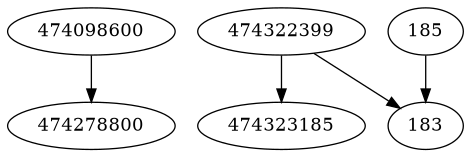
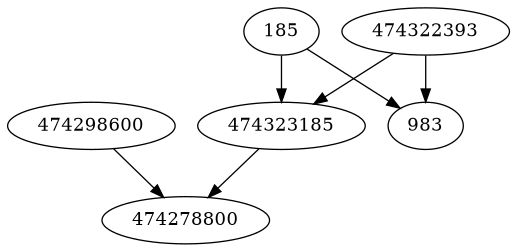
  strict digraph {
-   474298600 [label=474098600]
+   474298600
    474278800
    474323185
    n4 [label=185]
-   183
-   474322393 [label=474322399]
+   183 [label=983]
+   474322393
    474298600 -> 474278800
+   474323185 -> 474278800
+   n4 -> 474323185
    n4 -> 183
    474322393 -> 474323185
    474322393 -> 183
  }
